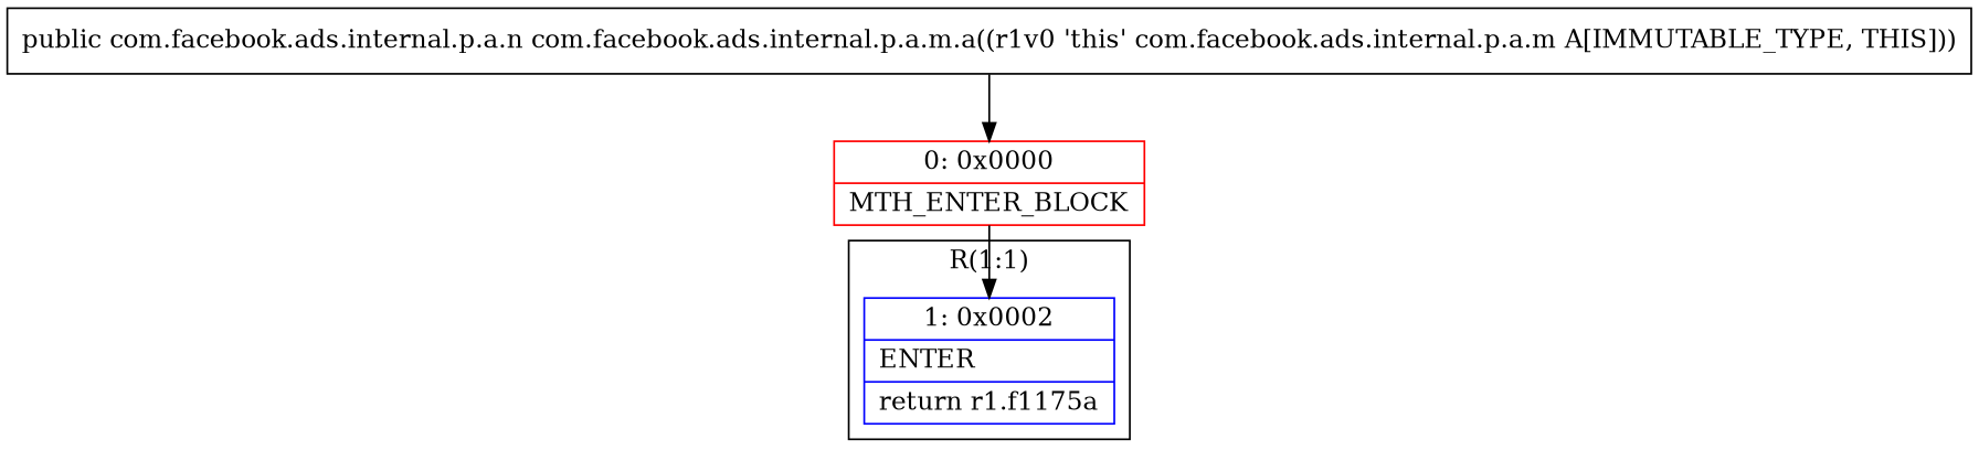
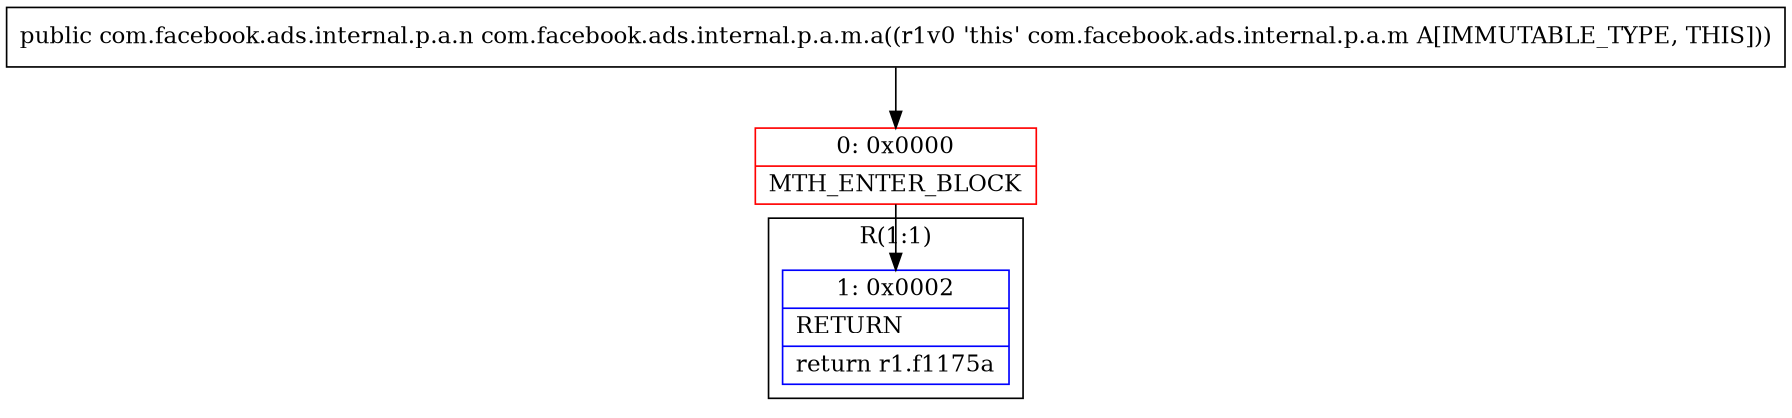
  digraph {
    node [shape=record]
-   n1 [color=blue label="{1\:\ 0x0002|ENTER\l|return r1.f1175a\l}"]
+   n1 [color=blue label="{1\:\ 0x0002|RETURN\l|return r1.f1175a\l}"]
    n2 [color=red label="{0\:\ 0x0000|MTH_ENTER_BLOCK\l}"]
    n3 [label="{public com.facebook.ads.internal.p.a.n com.facebook.ads.internal.p.a.m.a((r1v0 'this' com.facebook.ads.internal.p.a.m A[IMMUTABLE_TYPE, THIS])) }"]
    subgraph cluster_1 {
      label="R(1:1)"
      n1
    }
    n2 -> n1
    n3 -> n2
  }
